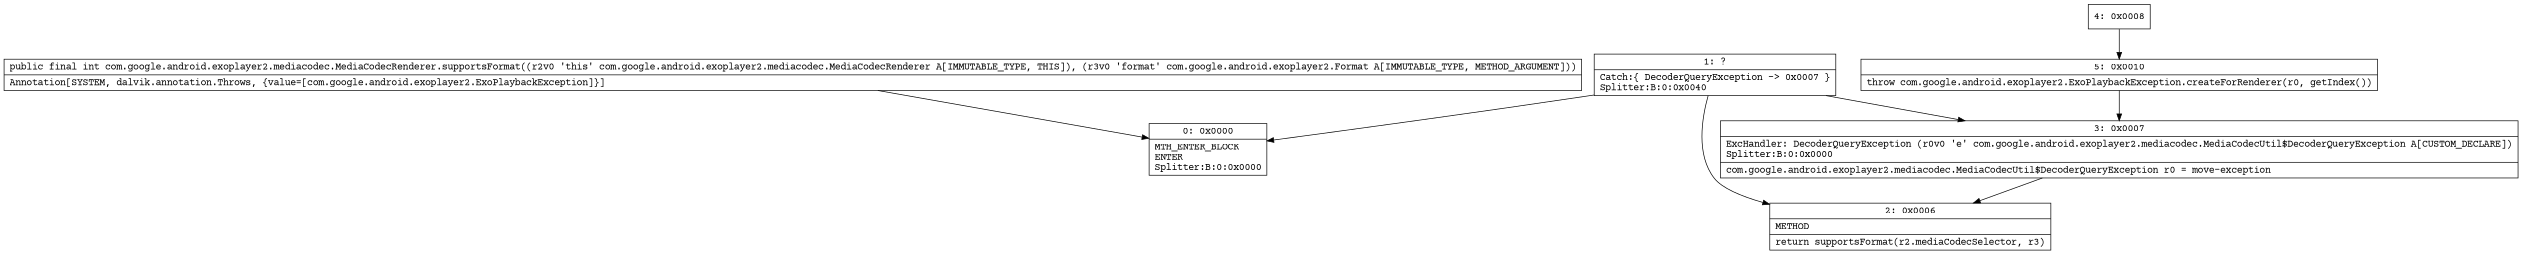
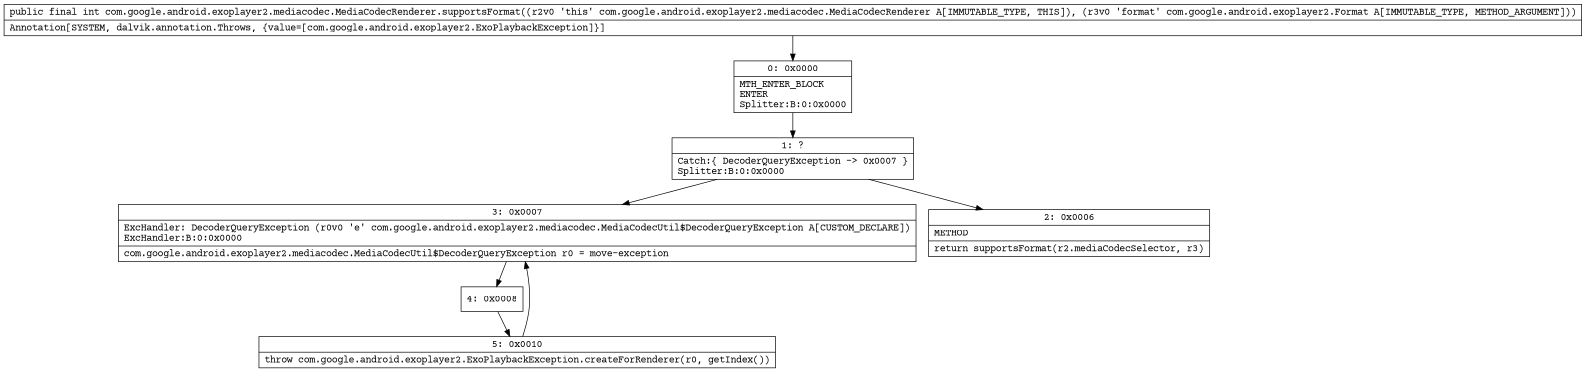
  digraph {
    fontname="Courier Prime"
    node [fontname="Courier Prime" shape=record]
    edge [fontname="Courier Prime"]
    n1 [label="{0\:\ 0x0000|MTH_ENTER_BLOCK\lENTER\lSplitter:B:0:0x0000\l}"]
-   n2 [label="{1\:\ ?|Catch:\{ DecoderQueryException \-\> 0x0007 \}\lSplitter:B:0:0x0040\l}"]
-   n3 [label="{3\:\ 0x0007|ExcHandler: DecoderQueryException (r0v0 'e' com.google.android.exoplayer2.mediacodec.MediaCodecUtil$DecoderQueryException A[CUSTOM_DECLARE])\lSplitter:B:0:0x0000\l|com.google.android.exoplayer2.mediacodec.MediaCodecUtil$DecoderQueryException r0 = move\-exception\l}"]
+   n2 [label="{1\:\ ?|Catch:\{ DecoderQueryException \-\> 0x0007 \}\lSplitter:B:0:0x0000\l}"]
+   n3 [label="{3\:\ 0x0007|ExcHandler: DecoderQueryException (r0v0 'e' com.google.android.exoplayer2.mediacodec.MediaCodecUtil$DecoderQueryException A[CUSTOM_DECLARE])\lExcHandler:B:0:0x0000\l|com.google.android.exoplayer2.mediacodec.MediaCodecUtil$DecoderQueryException r0 = move\-exception\l}"]
    n4 [label="{2\:\ 0x0006|METHOD\l|return supportsFormat(r2.mediaCodecSelector, r3)\l}"]
    n5 [label="{4\:\ 0x0008}"]
    n6 [label="{5\:\ 0x0010|throw com.google.android.exoplayer2.ExoPlaybackException.createForRenderer(r0, getIndex())\l}"]
    n7 [label="{public final int com.google.android.exoplayer2.mediacodec.MediaCodecRenderer.supportsFormat((r2v0 'this' com.google.android.exoplayer2.mediacodec.MediaCodecRenderer A[IMMUTABLE_TYPE, THIS]), (r3v0 'format' com.google.android.exoplayer2.Format A[IMMUTABLE_TYPE, METHOD_ARGUMENT]))  | Annotation[SYSTEM, dalvik.annotation.Throws, \{value=[com.google.android.exoplayer2.ExoPlaybackException]\}]\l}"]
-   n2 -> n1
+   n1 -> n2
    n2 -> n3
    n2 -> n4
-   n3 -> n4
+   n3 -> n5
    n5 -> n6
    n6 -> n3
    n7 -> n1
  }
